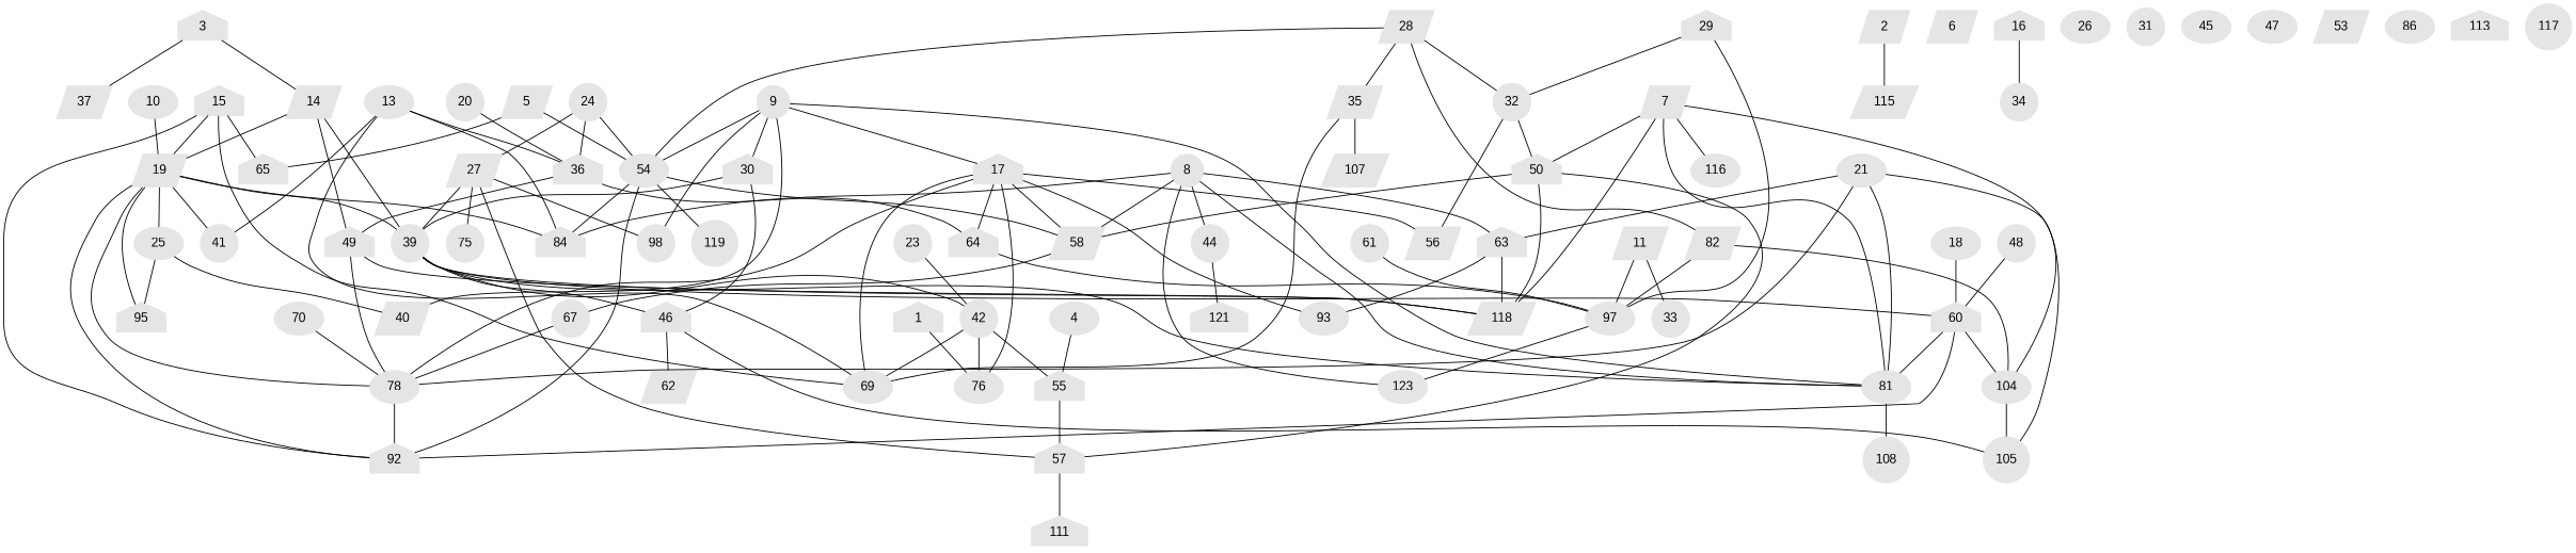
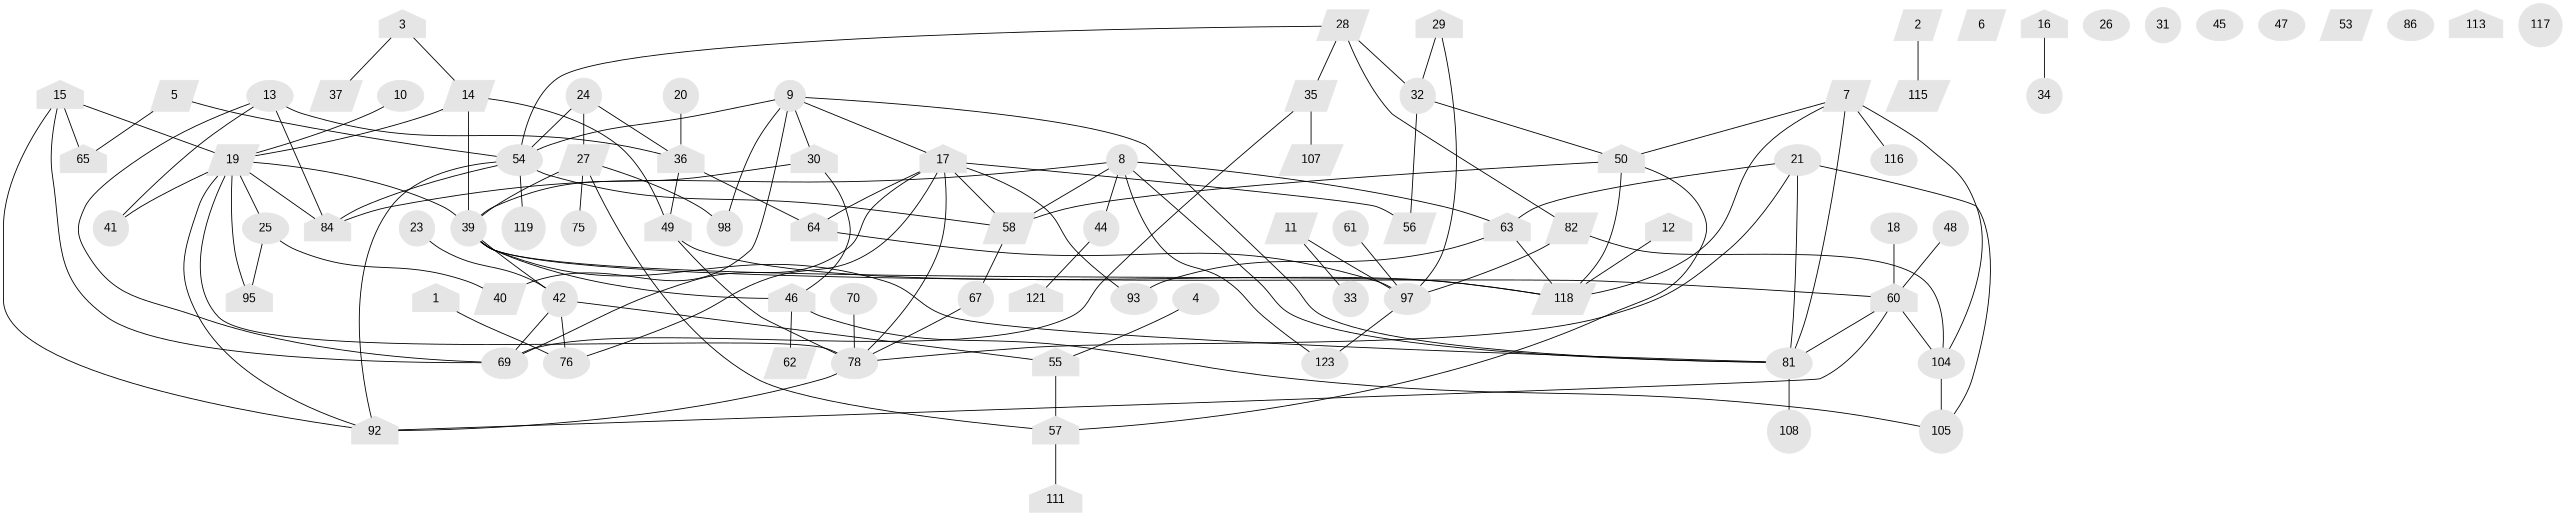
  graph {
    fontname="Liberation Sans"
    node [color=gray90 fontname="Liberation Sans" shape=house style=filled]
    edge [fontname="Liberation Sans"]
    76 [shape=ellipse]
    1
    2 [shape=parallelogram]
    115 [shape=parallelogram]
    3 [super="+77"]
    14 [shape=parallelogram super="+120"]
    37 [shape=parallelogram]
    19 [shape=parallelogram super="+52"]
    39 [shape=circle super="+71"]
    49 [super="+99"]
    4 [shape=ellipse]
    55
    57 [super="+68"]
    54 [shape=ellipse super="+83"]
    58 [shape=parallelogram super="+66"]
    84 [super="+94"]
    92
    119 [shape=circle]
    5 [shape=parallelogram]
    65 [super="+88"]
    6 [shape=parallelogram]
    7 [shape=parallelogram super="+109"]
    50 [super="+59"]
    81 [shape=ellipse super="+102"]
    104 [shape=ellipse]
    116 [shape=ellipse]
    118 [shape=parallelogram super="+124"]
    108 [shape=circle]
    105 [shape=circle]
    8 [shape=circle super="+103"]
    44 [shape=circle]
    63
    123 [shape=ellipse]
    121
    67 [shape=circle]
    93 [shape=ellipse]
    17 [super="+43"]
    69 [shape=ellipse super="+91"]
    56 [shape=parallelogram super="+80"]
    64 [super="+74"]
    78 [shape=ellipse super="+96"]
    9 [shape=circle]
    30
    40 [shape=parallelogram super="+87"]
    98 [shape=circle]
    46 [super="+114"]
    41 [shape=circle]
    25 [shape=ellipse]
    95
    10 [shape=ellipse]
    11 [shape=parallelogram super="+51"]
    33 [shape=circle]
    97 [shape=ellipse super="+101"]
+   12
    13 [shape=ellipse super="+72"]
    36 [super="+89"]
    60 [super="+122"]
    42 [shape=circle super="+106"]
    15 [super="+38"]
    16 [super="+90"]
    34 [shape=circle]
    62 [shape=parallelogram super="+73"]
    18 [shape=ellipse]
    20 [shape=circle]
    21 [shape=ellipse super="+22"]
    23 [shape=circle]
    27 [shape=parallelogram super="+112"]
    75 [shape=circle]
    24 [shape=circle]
    26 [shape=ellipse]
    111
    28 [shape=parallelogram super="+79"]
    32 [shape=circle super="+100"]
    35 [shape=parallelogram super="+110"]
    82 [shape=parallelogram]
    107 [shape=parallelogram]
    29
    31 [shape=circle]
    45 [shape=ellipse super="+85"]
    47 [shape=ellipse]
    48 [shape=circle]
    53 [shape=parallelogram]
    61 [shape=circle]
    70 [shape=ellipse]
    86 [shape=ellipse]
    113
    117 [shape=circle]
    1 -- 76
    2 -- 115
    3 -- 14
    3 -- 37
    14 -- 19
    14 -- 39 [weight=2]
    14 -- 49 [weight=2]
    19 -- 39
    19 -- 84
    19 -- 92
    19 -- 78
    19 -- 41
    19 -- 25
    19 -- 95
    39 -- 81
    39 -- 118
    39 -- 46
    39 -- 60
    39 -- 42
    49 -- 118
    49 -- 78
    4 -- 55
    55 -- 57
    57 -- 111
    54 -- 58
    54 -- 84
    54 -- 92
    54 -- 119
    58 -- 67
    5 -- 54
    5 -- 65
    7 -- 50
    7 -- 81
    7 -- 104
    7 -- 116
    7 -- 118
    50 -- 57
    50 -- 58
    50 -- 118
    81 -- 108
    104 -- 105
    8 -- 58
    8 -- 84
    8 -- 81
    8 -- 44
    8 -- 63
    8 -- 123
    44 -- 121
    63 -- 118
    63 -- 93
    67 -- 78
    17 -- 76
    17 -- 58
    17 -- 93
    17 -- 69
    17 -- 56
    17 -- 64
    17 -- 78
    64 -- 97
    78 -- 92
    9 -- 54
    9 -- 81
    9 -- 17
    9 -- 30
    9 -- 40
    9 -- 98
    30 -- 39
    30 -- 46
    46 -- 105
    46 -- 62
    25 -- 40
    25 -- 95
    10 -- 19
    11 -- 33
    11 -- 97 [weight=2]
    97 -- 123
+   12 -- 118
    13 -- 84
    13 -- 69
    13 -- 41
    13 -- 36
    36 -- 49
    36 -- 64
    60 -- 92
    60 -- 81
    60 -- 104
    42 -- 76
    42 -- 55
    42 -- 69
    15 -- 19
    15 -- 92
    15 -- 65
    15 -- 69
    16 -- 34
    18 -- 60
    20 -- 36
    21 -- 81
    21 -- 105
    21 -- 63
    21 -- 78
    23 -- 42
    27 -- 39
    27 -- 57
    27 -- 98
    27 -- 75
    24 -- 54
    24 -- 36
    24 -- 27
    28 -- 54
    28 -- 32
    28 -- 35
    28 -- 82
    32 -- 50
    32 -- 56
    35 -- 69
    35 -- 107
    82 -- 104
    82 -- 97
    29 -- 97
    29 -- 32
    48 -- 60
    61 -- 97
    70 -- 78
  }
